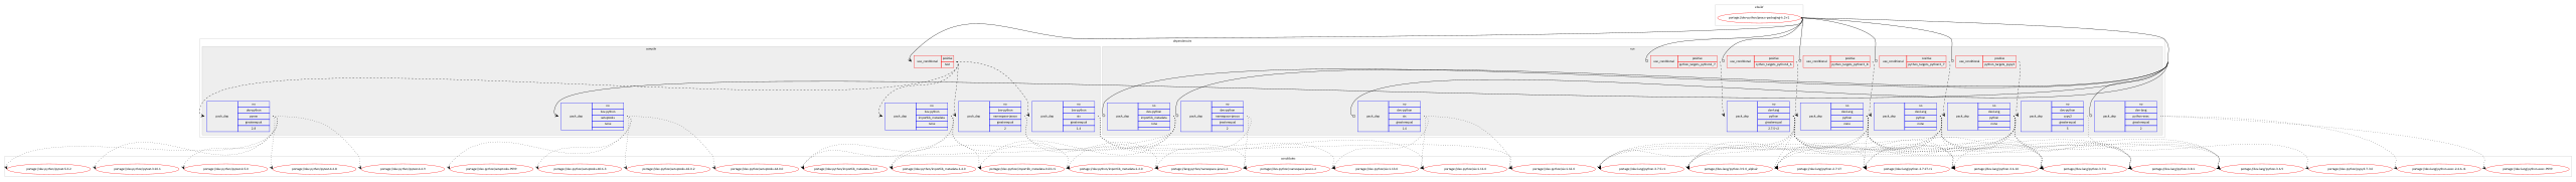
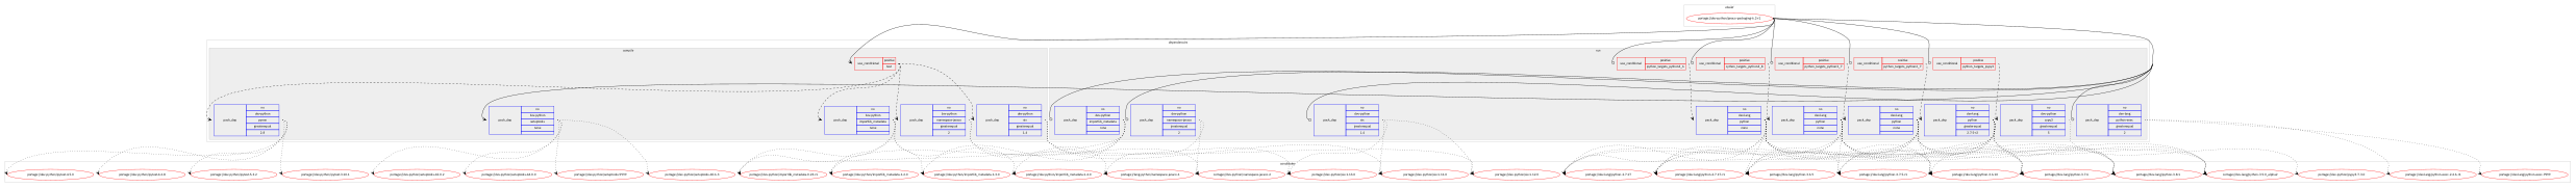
  digraph {
    compound=true
    concentrate=true
    fontname="IBM Plex Sans"
    fontsize=10
    newrank=true
    rankdir=TB
    ranksep=1.5
    node [color=red fontname="IBM Plex Sans" fontsize=10]
    edge [arrowhead=vee fontname="IBM Plex Sans" headport=w style=dotted tailport=e weight=100]
    n1 [label="portage://dev-python/jaraco-packaging-6.2-r1" width=4]
    n2 [color=blue label=<<TABLE BORDER="0" CELLBORDER="1" CELLSPACING="0" CELLPADDING="4" WIDTH="220"><TR><TD ROWSPAN="6" CELLPADDING="30">pack_dep</TD></TR><TR><TD WIDTH="110">no</TD></TR><TR><TD>dev-python</TD></TR><TR><TD>importlib_metadata</TD></TR><TR><TD>none</TD></TR><TR><TD></TD></TR></TABLE>> shape=none]
    n3 [color=blue label=<<TABLE BORDER="0" CELLBORDER="1" CELLSPACING="0" CELLPADDING="4" WIDTH="220"><TR><TD ROWSPAN="6" CELLPADDING="30">pack_dep</TD></TR><TR><TD WIDTH="110">no</TD></TR><TR><TD>dev-python</TD></TR><TR><TD>namespace-jaraco</TD></TR><TR><TD>greaterequal</TD></TR><TR><TD>2</TD></TR></TABLE>> shape=none]
    n4 [color=blue label=<<TABLE BORDER="0" CELLBORDER="1" CELLSPACING="0" CELLPADDING="4" WIDTH="220"><TR><TD ROWSPAN="6" CELLPADDING="30">pack_dep</TD></TR><TR><TD WIDTH="110">no</TD></TR><TR><TD>dev-python</TD></TR><TR><TD>six</TD></TR><TR><TD>greaterequal</TD></TR><TR><TD>1.4</TD></TR></TABLE>> shape=none]
    n5 [color=blue label=<<TABLE BORDER="0" CELLBORDER="1" CELLSPACING="0" CELLPADDING="4" WIDTH="220"><TR><TD ROWSPAN="6" CELLPADDING="30">pack_dep</TD></TR><TR><TD WIDTH="110">no</TD></TR><TR><TD>dev-python</TD></TR><TR><TD>pytest</TD></TR><TR><TD>greaterequal</TD></TR><TR><TD>2.8</TD></TR></TABLE>> shape=none]
    n6 [label=<<TABLE BORDER="0" CELLBORDER="1" CELLSPACING="0" CELLPADDING="4"><TR><TD ROWSPAN="3" CELLPADDING="10">use_conditional</TD></TR><TR><TD>positive</TD></TR><TR><TD>test</TD></TR></TABLE>> shape=none]
    n7 [color=blue label=<<TABLE BORDER="0" CELLBORDER="1" CELLSPACING="0" CELLPADDING="4" WIDTH="220"><TR><TD ROWSPAN="6" CELLPADDING="30">pack_dep</TD></TR><TR><TD WIDTH="110">no</TD></TR><TR><TD>dev-python</TD></TR><TR><TD>setuptools</TD></TR><TR><TD>none</TD></TR><TR><TD></TD></TR></TABLE>> shape=none]
    n8 [color=blue label=<<TABLE BORDER="0" CELLBORDER="1" CELLSPACING="0" CELLPADDING="4" WIDTH="220"><TR><TD ROWSPAN="6" CELLPADDING="30">pack_dep</TD></TR><TR><TD WIDTH="110">no</TD></TR><TR><TD>dev-lang</TD></TR><TR><TD>python</TD></TR><TR><TD>none</TD></TR><TR><TD></TD></TR></TABLE>> shape=none]
    n9 [label=<<TABLE BORDER="0" CELLBORDER="1" CELLSPACING="0" CELLPADDING="4"><TR><TD ROWSPAN="3" CELLPADDING="10">use_conditional</TD></TR><TR><TD>positive</TD></TR><TR><TD>python_targets_python3_6</TD></TR></TABLE>> shape=none]
    n10 [color=blue label=<<TABLE BORDER="0" CELLBORDER="1" CELLSPACING="0" CELLPADDING="4" WIDTH="220"><TR><TD ROWSPAN="6" CELLPADDING="30">pack_dep</TD></TR><TR><TD WIDTH="110">no</TD></TR><TR><TD>dev-python</TD></TR><TR><TD>pypy3</TD></TR><TR><TD>greaterequal</TD></TR><TR><TD>5</TD></TR></TABLE>> shape=none]
    n11 [label=<<TABLE BORDER="0" CELLBORDER="1" CELLSPACING="0" CELLPADDING="4"><TR><TD ROWSPAN="3" CELLPADDING="10">use_conditional</TD></TR><TR><TD>positive</TD></TR><TR><TD>python_targets_pypy3</TD></TR></TABLE>> shape=none]
    n12 [color=blue label=<<TABLE BORDER="0" CELLBORDER="1" CELLSPACING="0" CELLPADDING="4" WIDTH="220"><TR><TD ROWSPAN="6" CELLPADDING="30">pack_dep</TD></TR><TR><TD WIDTH="110">no</TD></TR><TR><TD>dev-lang</TD></TR><TR><TD>python</TD></TR><TR><TD>greaterequal</TD></TR><TR><TD>2.7.5-r2</TD></TR></TABLE>> shape=none]
    n13 [label=<<TABLE BORDER="0" CELLBORDER="1" CELLSPACING="0" CELLPADDING="4"><TR><TD ROWSPAN="3" CELLPADDING="10">use_conditional</TD></TR><TR><TD>positive</TD></TR><TR><TD>python_targets_python2_7</TD></TR></TABLE>> shape=none]
    n14 [color=blue label=<<TABLE BORDER="0" CELLBORDER="1" CELLSPACING="0" CELLPADDING="4" WIDTH="220"><TR><TD ROWSPAN="6" CELLPADDING="30">pack_dep</TD></TR><TR><TD WIDTH="110">no</TD></TR><TR><TD>dev-lang</TD></TR><TR><TD>python</TD></TR><TR><TD>none</TD></TR><TR><TD></TD></TR></TABLE>> shape=none]
    n15 [label=<<TABLE BORDER="0" CELLBORDER="1" CELLSPACING="0" CELLPADDING="4"><TR><TD ROWSPAN="3" CELLPADDING="10">use_conditional</TD></TR><TR><TD>positive</TD></TR><TR><TD>python_targets_python3_7</TD></TR></TABLE>> shape=none]
    n16 [color=blue label=<<TABLE BORDER="0" CELLBORDER="1" CELLSPACING="0" CELLPADDING="4" WIDTH="220"><TR><TD ROWSPAN="6" CELLPADDING="30">pack_dep</TD></TR><TR><TD WIDTH="110">no</TD></TR><TR><TD>dev-lang</TD></TR><TR><TD>python</TD></TR><TR><TD>none</TD></TR><TR><TD></TD></TR></TABLE>> shape=none]
    n17 [label=<<TABLE BORDER="0" CELLBORDER="1" CELLSPACING="0" CELLPADDING="4"><TR><TD ROWSPAN="3" CELLPADDING="10">use_conditional</TD></TR><TR><TD>positive</TD></TR><TR><TD>python_targets_python3_8</TD></TR></TABLE>> shape=none]
    n18 [color=blue label=<<TABLE BORDER="0" CELLBORDER="1" CELLSPACING="0" CELLPADDING="4" WIDTH="220"><TR><TD ROWSPAN="6" CELLPADDING="30">pack_dep</TD></TR><TR><TD WIDTH="110">no</TD></TR><TR><TD>dev-lang</TD></TR><TR><TD>python-exec</TD></TR><TR><TD>greaterequal</TD></TR><TR><TD>2</TD></TR></TABLE>> shape=none]
    n19 [color=blue label=<<TABLE BORDER="0" CELLBORDER="1" CELLSPACING="0" CELLPADDING="4" WIDTH="220"><TR><TD ROWSPAN="6" CELLPADDING="30">pack_dep</TD></TR><TR><TD WIDTH="110">no</TD></TR><TR><TD>dev-python</TD></TR><TR><TD>importlib_metadata</TD></TR><TR><TD>none</TD></TR><TR><TD></TD></TR></TABLE>> shape=none]
    n20 [color=blue label=<<TABLE BORDER="0" CELLBORDER="1" CELLSPACING="0" CELLPADDING="4" WIDTH="220"><TR><TD ROWSPAN="6" CELLPADDING="30">pack_dep</TD></TR><TR><TD WIDTH="110">no</TD></TR><TR><TD>dev-python</TD></TR><TR><TD>namespace-jaraco</TD></TR><TR><TD>greaterequal</TD></TR><TR><TD>2</TD></TR></TABLE>> shape=none]
    n21 [color=blue label=<<TABLE BORDER="0" CELLBORDER="1" CELLSPACING="0" CELLPADDING="4" WIDTH="220"><TR><TD ROWSPAN="6" CELLPADDING="30">pack_dep</TD></TR><TR><TD WIDTH="110">no</TD></TR><TR><TD>dev-python</TD></TR><TR><TD>six</TD></TR><TR><TD>greaterequal</TD></TR><TR><TD>1.4</TD></TR></TABLE>> shape=none]
    n22 [label="portage://dev-python/importlib_metadata-1.4.0" width=4]
    n23 [label="portage://dev-python/importlib_metadata-1.3.0" width=4]
    n24 [label="portage://dev-python/importlib_metadata-1.2.0" width=4]
    n25 [label="portage://dev-python/importlib_metadata-0.23-r1" width=4]
    n26 [label="portage://dev-python/namespace-jaraco-2" width=4]
    n27 [label="portage://lang-python/namespace-jaraco-1" width=4]
    n28 [label="portage://dev-python/six-1.13.0" width=4]
    n29 [label="portage://dev-python/six-1.12.0" width=4]
    n30 [label="portage://dev-python/six-1.11.0" width=4]
    n31 [label="portage://dev-python/pytest-5.3.2" width=4]
-   n32 [label="portage://dev-python/pytest-4.6.9" width=4]
    n33 [label="portage://dev-python/pytest-4.6.8" width=4]
    n34 [label="portage://dev-python/pytest-4.5.0" width=4]
    n35 [label="portage://dev-python/pytest-3.10.1" width=4]
    n36 [label="portage://dev-python/setuptools-9999" width=4]
    n37 [label="portage://dev-python/setuptools-44.0.0" width=4]
    n38 [label="portage://dev-python/setuptools-42.0.2" width=4]
    n39 [label="portage://dev-python/setuptools-40.6.3" width=4]
    n40 [label="portage://dev-python/pypy3-7.3.0" width=4]
    n41 [label="portage://dev-lang/python-3.9.0_alpha2" width=4]
    n42 [label="portage://dev-lang/python-3.8.1" width=4]
    n43 [label="portage://dev-lang/python-3.7.6" width=4]
    n44 [label="portage://dev-lang/python-3.7.5-r1" width=4]
    n45 [label="portage://dev-lang/python-3.6.9" width=4]
    n46 [label="portage://dev-lang/python-3.6.10" width=4]
    n47 [label="portage://dev-lang/python-2.7.17-r1" width=4]
    n48 [label="portage://dev-lang/python-2.7.17" width=4]
    n49 [label="portage://dev-lang/python-exec-9999" width=4]
    n50 [label="portage://dev-lang/python-exec-2.4.6-r1" width=4]
    subgraph cluster_1 {
      color=gray
      label=<<i>ebuild</i>>
      rank=same
      n1
    }
    subgraph cluster_2 {
      color=gray
      label=<<i>dependencies</i>>
      subgraph cluster_3 {
        color=gray
        fillcolor="#eeeeee"
        label=<<i>compile</i>>
        style=filled
        subgraph sub_4 {
          color=gray
          fillcolor="#eeeeee"
          label=<<i>compile</i>>
          style=filled
          n6
          subgraph sub_5 {
            color=gray
            fillcolor="#eeeeee"
            label=<<i>compile</i>>
            style=filled
            n2
          }
          subgraph sub_6 {
            color=gray
            fillcolor="#eeeeee"
            label=<<i>compile</i>>
            style=filled
            n3
          }
          subgraph sub_7 {
            color=gray
            fillcolor="#eeeeee"
            label=<<i>compile</i>>
            style=filled
            n4
          }
          subgraph sub_8 {
            color=gray
            fillcolor="#eeeeee"
            label=<<i>compile</i>>
            style=filled
            n5
          }
        }
        subgraph sub_9 {
          color=gray
          fillcolor="#eeeeee"
          label=<<i>compile</i>>
          style=filled
          n7
        }
      }
      subgraph cluster_10 {
        color=gray
        fillcolor="#eeeeee"
        label=<<i>compile and run</i>>
        style=filled
      }
      subgraph cluster_11 {
        color=gray
        fillcolor="#eeeeee"
        label=<<i>run</i>>
        style=filled
        subgraph sub_12 {
          color=gray
          fillcolor="#eeeeee"
          label=<<i>run</i>>
          style=filled
          n9
          subgraph sub_13 {
            color=gray
            fillcolor="#eeeeee"
            label=<<i>run</i>>
            style=filled
            n8
          }
        }
        subgraph sub_14 {
          color=gray
          fillcolor="#eeeeee"
          label=<<i>run</i>>
          style=filled
          n11
          subgraph sub_15 {
            color=gray
            fillcolor="#eeeeee"
            label=<<i>run</i>>
            style=filled
            n10
          }
        }
        subgraph sub_16 {
          color=gray
          fillcolor="#eeeeee"
          label=<<i>run</i>>
          style=filled
          n13
          subgraph sub_17 {
            color=gray
            fillcolor="#eeeeee"
            label=<<i>run</i>>
            style=filled
            n12
          }
        }
        subgraph sub_18 {
          color=gray
          fillcolor="#eeeeee"
          label=<<i>run</i>>
          style=filled
          n15
          subgraph sub_19 {
            color=gray
            fillcolor="#eeeeee"
            label=<<i>run</i>>
            style=filled
            n14
          }
        }
        subgraph sub_20 {
          color=gray
          fillcolor="#eeeeee"
          label=<<i>run</i>>
          style=filled
          n17
          subgraph sub_21 {
            color=gray
            fillcolor="#eeeeee"
            label=<<i>run</i>>
            style=filled
            n16
          }
        }
        subgraph sub_22 {
          color=gray
          fillcolor="#eeeeee"
          label=<<i>run</i>>
          style=filled
          n18
        }
        subgraph sub_23 {
          color=gray
          fillcolor="#eeeeee"
          label=<<i>run</i>>
          style=filled
          n19
        }
        subgraph sub_24 {
          color=gray
          fillcolor="#eeeeee"
          label=<<i>run</i>>
          style=filled
          n20
        }
        subgraph sub_25 {
          color=gray
          fillcolor="#eeeeee"
          label=<<i>run</i>>
          style=filled
          n21
        }
      }
    }
    subgraph cluster_26 {
      color=gray
      label=<<i>candidates</i>>
      rank=same
      subgraph sub_27 {
        color=black
        label=<<i>candidates</i>>
        nodesep=1
        rank=same
        n22
        n23
        n24
        n25
      }
      subgraph sub_28 {
        color=black
        label=<<i>candidates</i>>
        nodesep=1
        rank=same
        n26
        n27
      }
      subgraph sub_29 {
        color=black
        label=<<i>candidates</i>>
        nodesep=1
        rank=same
        n28
        n29
        n30
      }
      subgraph sub_30 {
        color=black
        label=<<i>candidates</i>>
        nodesep=1
        rank=same
        n26
        n27
      }
      subgraph sub_31 {
        color=black
        label=<<i>candidates</i>>
        nodesep=1
        rank=same
        n31
-       n32
        n33
        n34
        n35
      }
      subgraph sub_32 {
        color=black
        label=<<i>candidates</i>>
        nodesep=1
        rank=same
        n36
        n37
        n38
        n39
      }
      subgraph sub_33 {
        color=black
        label=<<i>candidates</i>>
        nodesep=1
        rank=same
        n40
      }
      subgraph sub_34 {
        color=black
        label=<<i>candidates</i>>
        nodesep=1
        rank=same
        n41
        n42
        n43
        n44
        n45
        n46
        n47
        n48
      }
      subgraph sub_35 {
        color=black
        label=<<i>candidates</i>>
        nodesep=1
        rank=same
        n41
        n42
        n43
        n44
        n45
        n46
        n47
        n48
      }
      subgraph sub_36 {
        color=black
        label=<<i>candidates</i>>
        nodesep=1
        rank=same
        n41
        n42
        n43
        n44
        n45
        n46
        n47
        n48
      }
      subgraph sub_37 {
        color=black
        label=<<i>candidates</i>>
        nodesep=1
        rank=same
        n41
        n42
        n43
        n44
        n45
        n46
        n47
        n48
      }
      subgraph sub_38 {
        color=black
        label=<<i>candidates</i>>
        nodesep=1
        rank=same
        n49
        n50
      }
      subgraph sub_39 {
        color=black
        label=<<i>candidates</i>>
        nodesep=1
        rank=same
        n22
        n23
        n24
        n25
      }
      subgraph sub_40 {
        color=black
        label=<<i>candidates</i>>
        nodesep=1
        rank=same
        n28
        n29
        n30
      }
    }
    n1 -> n6 [style=solid weight=20]
    n1 -> n7 [style=solid weight=20]
    n1 -> n9 [arrowhead=odot style=solid weight=20]
    n1 -> n11 [arrowhead=odot style=solid weight=20]
    n1 -> n13 [arrowhead=odot style=solid weight=20]
    n1 -> n15 [arrowhead=odot style=solid weight=20]
    n1 -> n17 [arrowhead=odot style=solid weight=20]
    n1 -> n18 [arrowhead=odot style=solid weight=20]
    n1 -> n19 [arrowhead=odot style=solid weight=20]
    n1 -> n20 [arrowhead=odot style=solid weight=20]
    n1 -> n21 [arrowhead=odot style=solid weight=20]
    n2 -> n22
    n2 -> n23
    n2 -> n24
    n2 -> n25
    n3 -> n26
    n3 -> n27
    n4 -> n28
    n4 -> n29
    n4 -> n30
    n5 -> n31
-   n5 -> n32
    n5 -> n33
    n5 -> n34
    n5 -> n35
    n6 -> n2 [style=dashed weight=20]
    n6 -> n3 [style=dashed weight=20]
    n6 -> n4 [style=dashed weight=20]
    n6 -> n5 [style=dashed weight=20]
    n7 -> n36
    n7 -> n37
    n7 -> n38
    n7 -> n39
    n8 -> n41
    n8 -> n42
    n8 -> n43
    n8 -> n44
    n8 -> n45
    n8 -> n46
    n8 -> n47
    n8 -> n48
    n9 -> n8 [style=dashed weight=20]
    n10 -> n40
    n11 -> n10 [style=dashed weight=20]
    n12 -> n41
    n12 -> n42
    n12 -> n43
    n12 -> n44
    n12 -> n45
    n12 -> n46
    n12 -> n47
    n12 -> n48
    n13 -> n12 [style=dashed weight=20]
    n14 -> n41
    n14 -> n42
    n14 -> n43
    n14 -> n44
    n14 -> n45
    n14 -> n46
    n14 -> n47
    n14 -> n48
    n15 -> n14 [style=dashed weight=20]
    n16 -> n41
    n16 -> n42
    n16 -> n43
    n16 -> n44
    n16 -> n45
    n16 -> n46
    n16 -> n47
    n16 -> n48
    n17 -> n16 [style=dashed weight=20]
    n18 -> n49
    n18 -> n50
    n19 -> n22
    n19 -> n23
    n19 -> n24
    n19 -> n25
    n20 -> n26
    n20 -> n27
    n21 -> n28
    n21 -> n29
    n21 -> n30
  }
